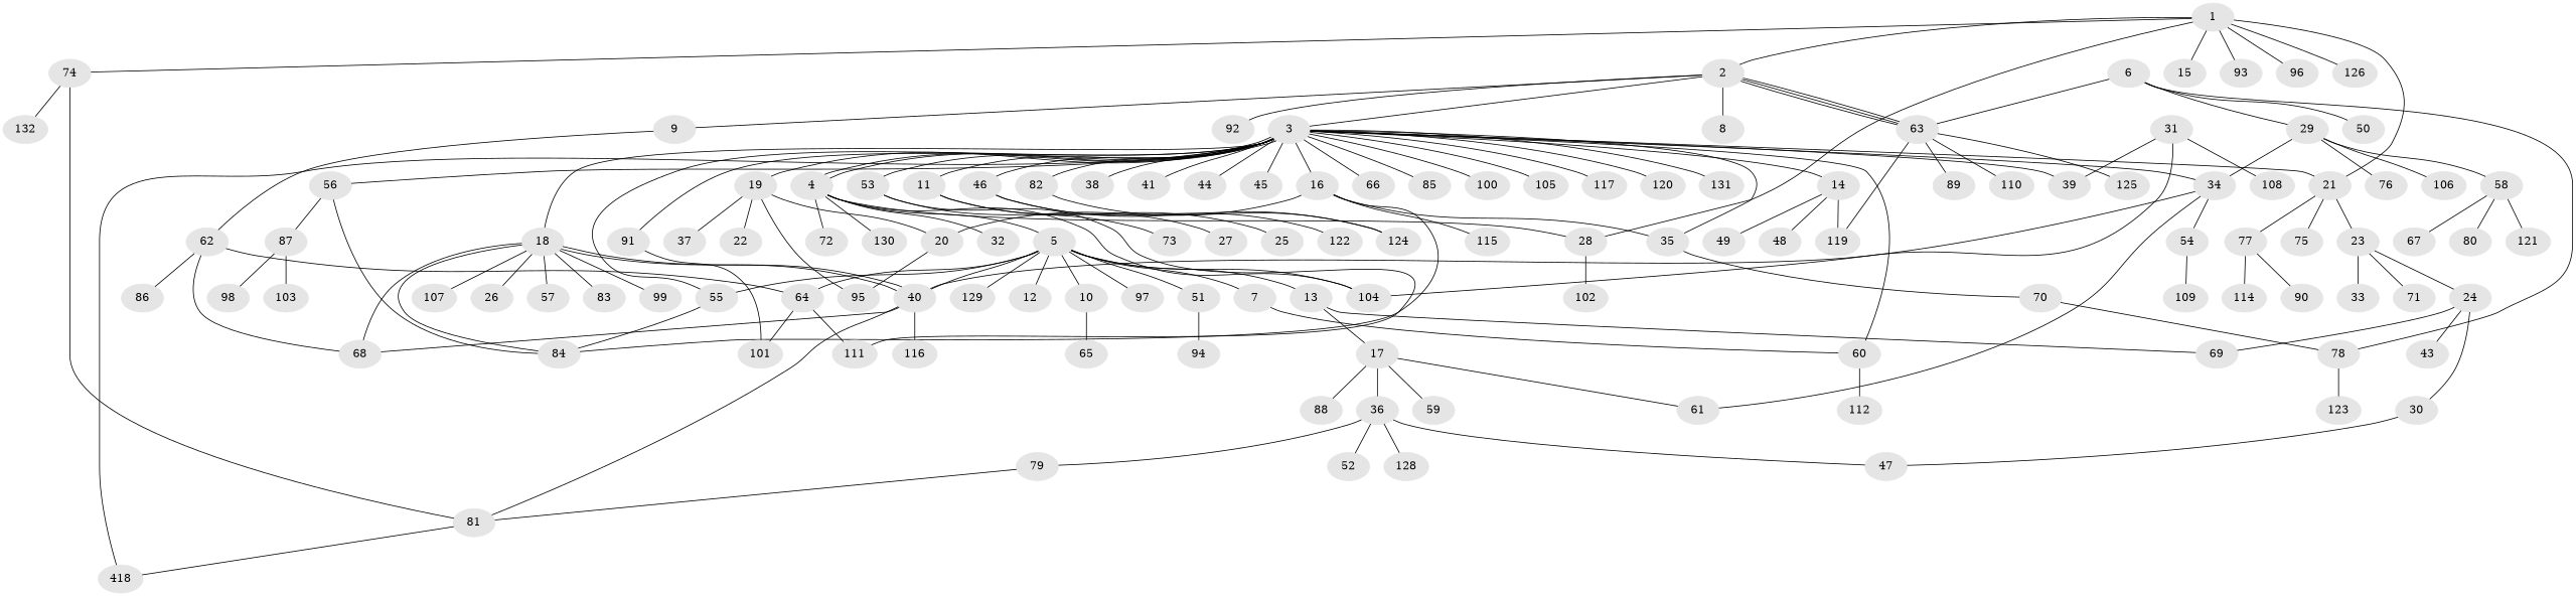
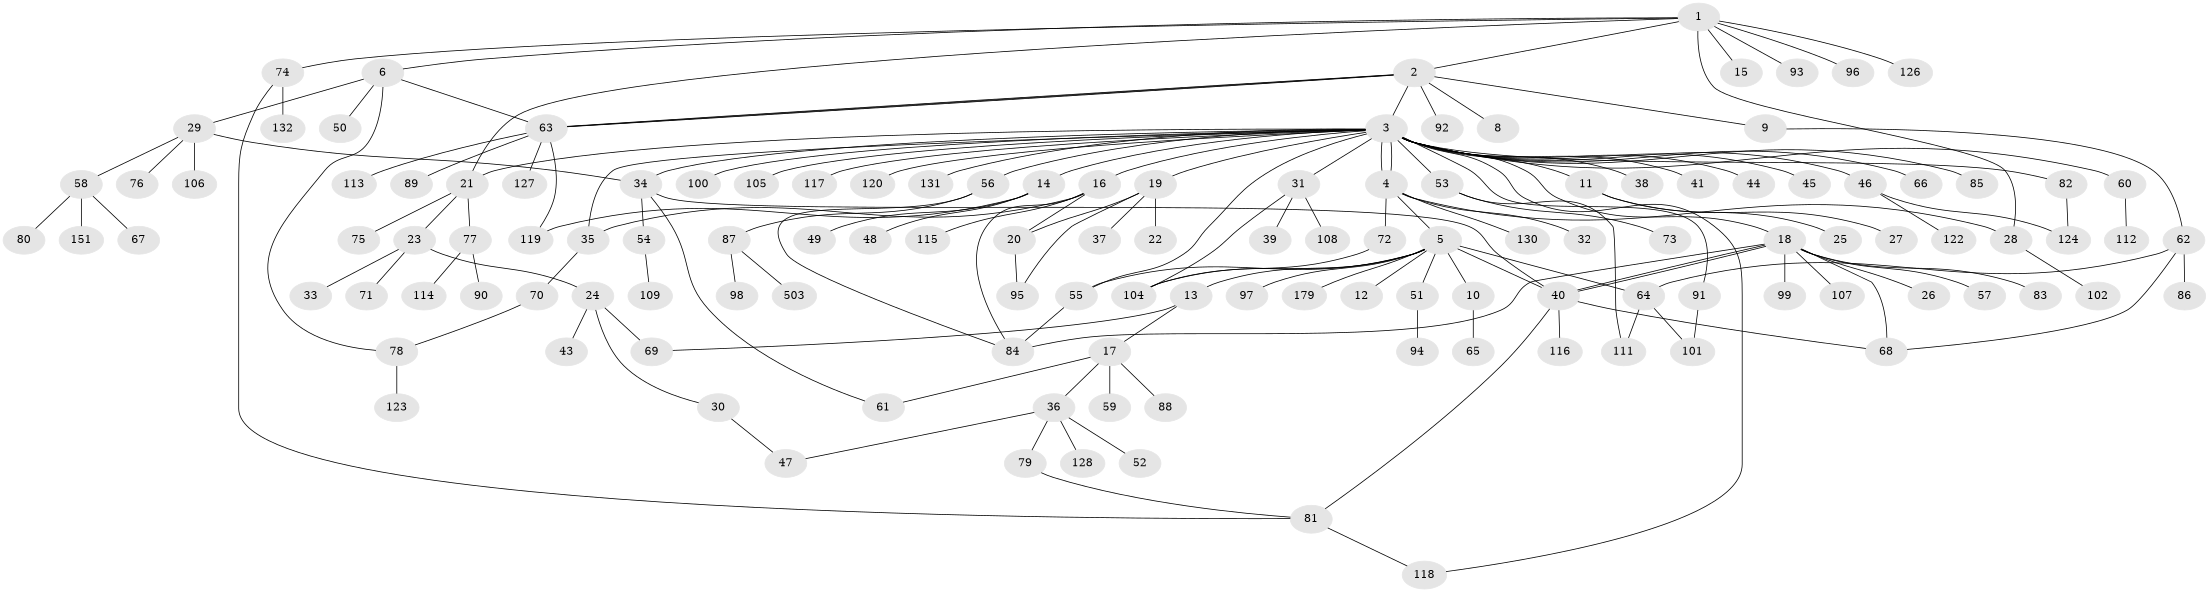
  graph {
    node [color=gray90 style=filled]
    1
    2
    6
    15
    21
    28
    74
    93
    96
    126
    3
    8
    9
    63
    92
    29
    50
    78
    23
    75
    77
    102
    81
    132
    4
    11
    14
    16
    18
    19
    31
    34
    35
    38
    41
    44
    45
    46
    53
    55
    56
    60
    66
    82
    85
    91
    100
    105
    117
-   118 [label=418]
+   118
    120
    131
    62
    119
    89
-   110
-   127 [label=125]
+   110 [label=113]
+   127
    5
    32
    72
    104
    130
    25
    27
    48
    49
    20
    84
    115
    40
    26
    57
    68
    83
    99
    107
    22
    37
    95
    39
    108
    61
    54
    70
    122
    124
    73
    111
    87
    112
    101
-   7
    10
    12
    13
    51
    64
    97
-   129
+   129 [label=179]
    65
    17
    69
    116
    94
    58
    76
    106
    123
    86
    36
    59
    88
    47
    52
    79
    128
    24
    33
    71
    90
    114
    30
    43
    67
    80
-   121
+   121 [label=151]
    109
    98
-   103
+   103 [label=503]
    1 -- 2
+   1 -- 6
    1 -- 15
    1 -- 21
    1 -- 28
    1 -- 74
    1 -- 93
    1 -- 96
    1 -- 126
    2 -- 3
    2 -- 8
    2 -- 9
    2 -- 63
    2 -- 63
    2 -- 63
    2 -- 92
    6 -- 63
    6 -- 29
    6 -- 50
    6 -- 78
    21 -- 23
    21 -- 75
    21 -- 77
    28 -- 102
    74 -- 81
    74 -- 132
    3 -- 21
    3 -- 4
    3 -- 4
    3 -- 11
    3 -- 14
    3 -- 16
    3 -- 18
    3 -- 19
-   3 -- 39
+   3 -- 31
    3 -- 34
    3 -- 35
    3 -- 38
    3 -- 41
    3 -- 44
    3 -- 45
    3 -- 46
    3 -- 53
    3 -- 55
    3 -- 56
    3 -- 60
    3 -- 66
    3 -- 82
    3 -- 85
    3 -- 91
    3 -- 100
    3 -- 105
    3 -- 117
    3 -- 118
    3 -- 120
    3 -- 131
    9 -- 62
    63 -- 119
    63 -- 89
    63 -- 110
    63 -- 127
    29 -- 34
    29 -- 58
    29 -- 76
    29 -- 106
    78 -- 123
    23 -- 24
    23 -- 33
    23 -- 71
    77 -- 90
    77 -- 114
    81 -- 118
    4 -- 28
    4 -- 5
    4 -- 32
    4 -- 72
-   4 -- 104
+   72 -- 104
    4 -- 130
    11 -- 25
    11 -- 27
    14 -- 119
    14 -- 48
    14 -- 49
    16 -- 35
    16 -- 20
    16 -- 84
    16 -- 115
    18 -- 84
    18 -- 40
    18 -- 40
    18 -- 26
    18 -- 57
    18 -- 68
    18 -- 83
    18 -- 99
    18 -- 107
    19 -- 20
    19 -- 22
    19 -- 37
    19 -- 95
    31 -- 104
    31 -- 39
    31 -- 108
    34 -- 40
    34 -- 61
    34 -- 54
    35 -- 70
    46 -- 122
    46 -- 124
    53 -- 73
    53 -- 111
    55 -- 84
    56 -- 84
    56 -- 87
    60 -- 112
    82 -- 124
    91 -- 101
    62 -- 68
    62 -- 64
    62 -- 86
    5 -- 55
    5 -- 104
    5 -- 40
-   5 -- 7
    5 -- 10
    5 -- 12
    5 -- 13
    5 -- 51
    5 -- 64
    5 -- 97
    5 -- 129
    20 -- 95
    40 -- 81
    40 -- 68
    40 -- 116
    54 -- 109
    70 -- 78
    87 -- 98
    87 -- 103
-   7 -- 60
    10 -- 65
    13 -- 17
    13 -- 69
    51 -- 94
    64 -- 111
    64 -- 101
    17 -- 61
    17 -- 36
    17 -- 59
    17 -- 88
    58 -- 67
    58 -- 80
    58 -- 121
    36 -- 47
    36 -- 52
    36 -- 79
    36 -- 128
    79 -- 81
    24 -- 69
    24 -- 30
    24 -- 43
    30 -- 47
  }
